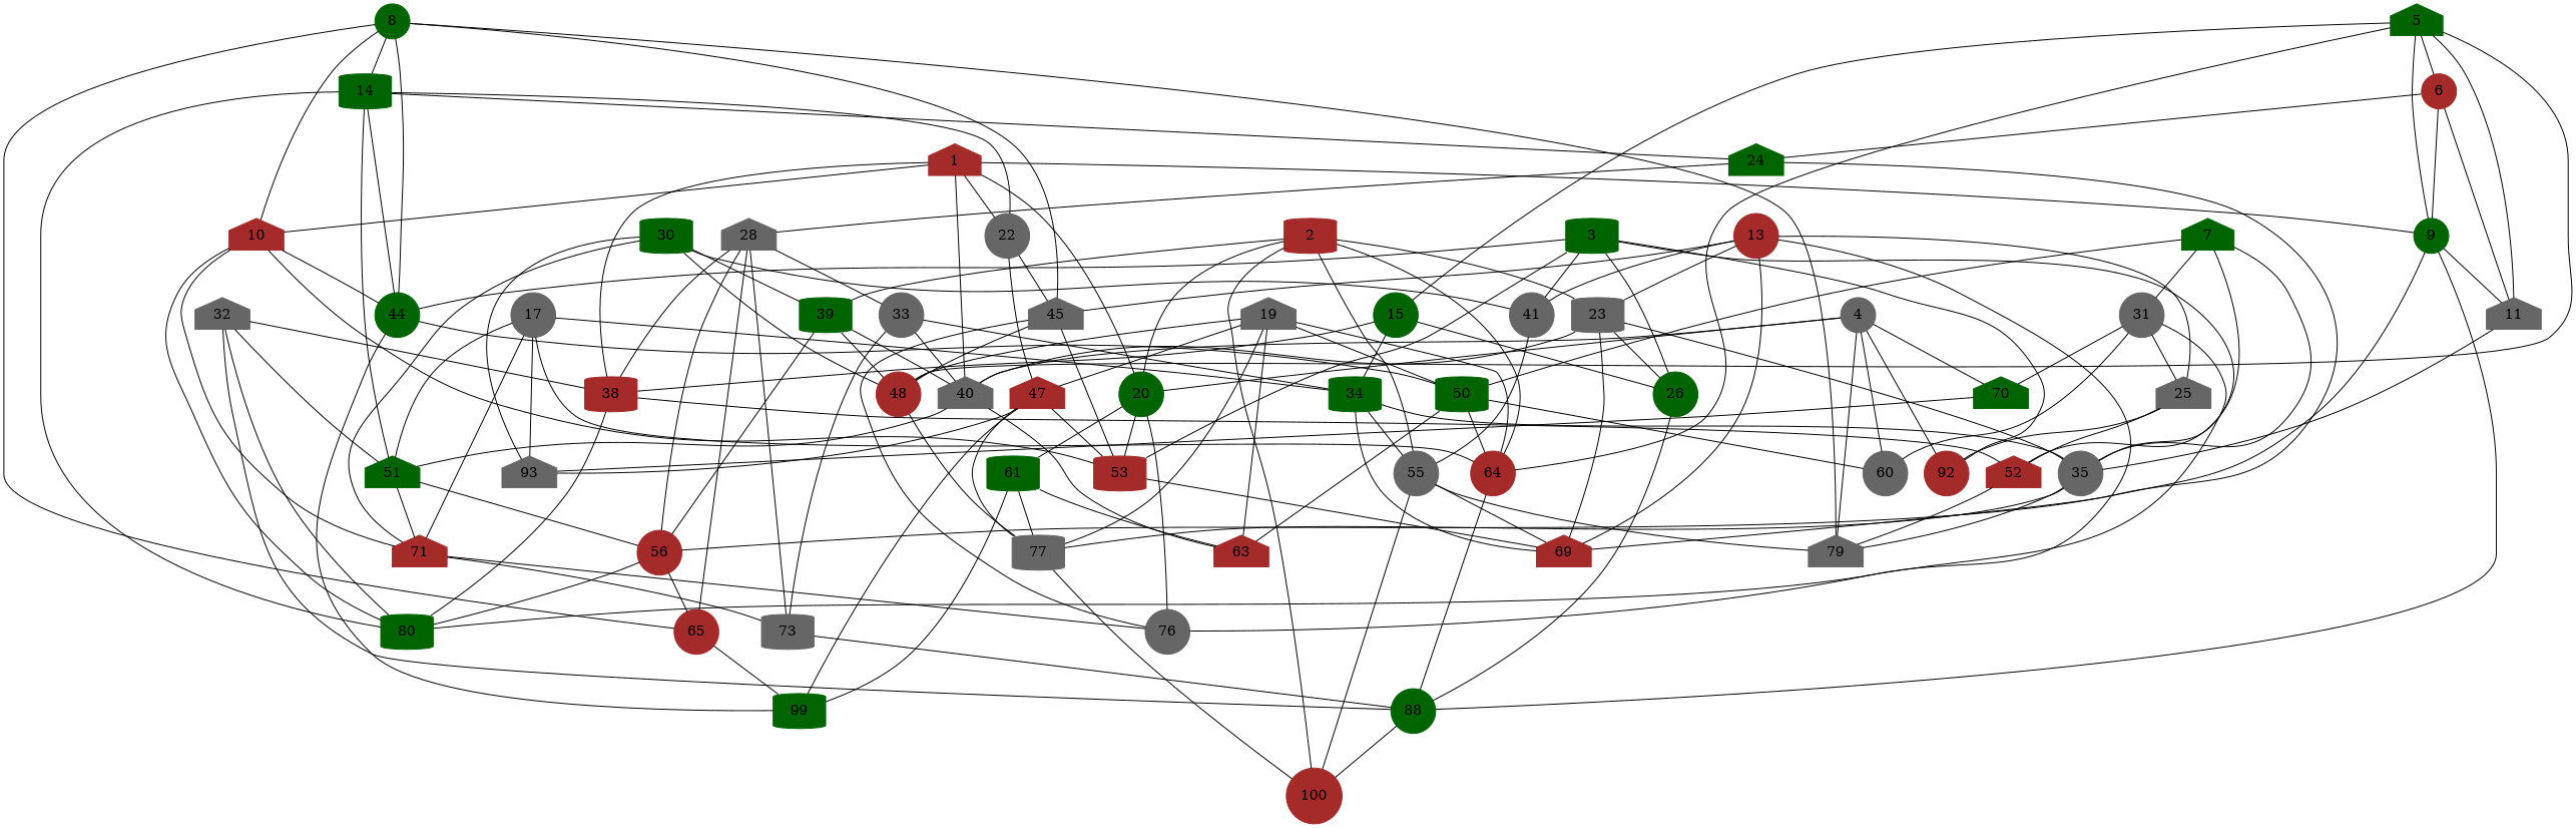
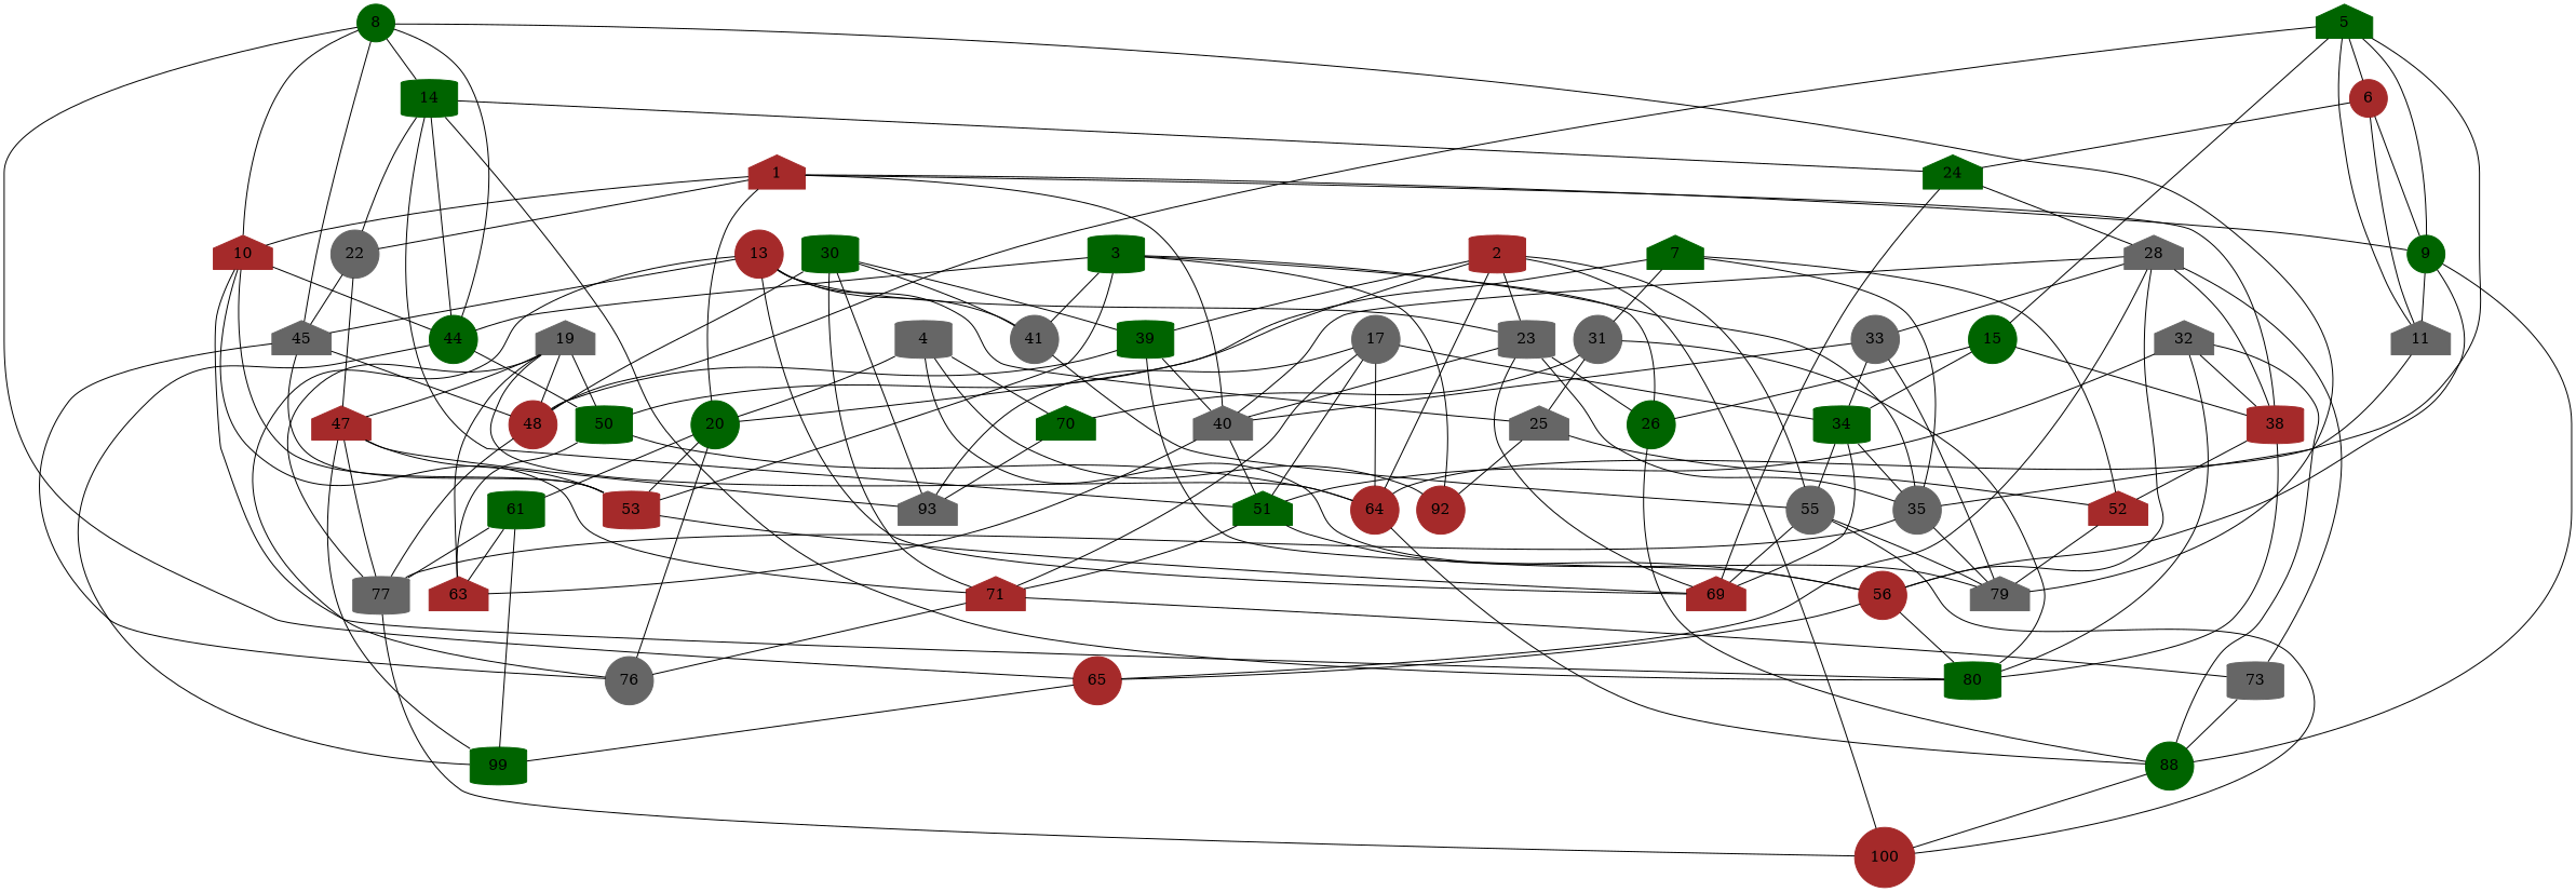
  graph {
    node [color=gray40 shape=circle style=filled]
    1 [color=brown shape=house super="+37"]
    9 [color=darkgreen super="+18"]
    10 [color=brown shape=house super="+16"]
    20 [color=darkgreen super="+29"]
    22
    38 [color=brown shape=cylinder super="+49"]
    40 [shape=house super="+43"]
    11 [shape=house]
    56 [color=brown super="+59"]
    88 [color=darkgreen super="+96"]
    44 [color=darkgreen super="+62"]
    53 [color=brown shape=cylinder super="+78"]
    71 [color=brown shape=house super="+85"]
    80 [color=darkgreen shape=cylinder super="+97"]
    76
    61 [color=darkgreen shape=cylinder]
    45 [shape=house super="+89"]
    47 [color=brown shape=house super="+87"]
    52 [color=brown shape=house]
    51 [color=darkgreen shape=house super="+74"]
    63 [color=brown shape=house]
    2 [color=brown shape=cylinder super="+95"]
    23 [shape=cylinder super="+72"]
    39 [color=darkgreen shape=cylinder super="+82"]
    55 [super="+75"]
    64 [color=brown super="+98"]
    100 [color=brown]
    26 [color=darkgreen]
    35 [super="+68"]
    69 [color=brown shape=house super="+81"]
    48 [color=brown super="+86"]
    79 [shape=house super="+94"]
    3 [color=darkgreen shape=cylinder super="+12"]
    41
    92 [color=brown]
    77 [shape=cylinder super="+90"]
    50 [color=darkgreen shape=cylinder super="+91"]
    99 [color=darkgreen shape=cylinder]
-   4 [super="+42"]
-   60
+   4 [shape=cylinder super="+42"]
    70 [color=darkgreen shape=house]
    93 [shape=house]
    5 [color=darkgreen shape=house super="+27"]
    6 [color=brown]
    15 [color=darkgreen]
    24 [color=darkgreen shape=house]
    34 [color=darkgreen shape=cylinder super="+84"]
    28 [shape=house super="+83"]
    n49 [label=31 super="+66"]
    25 [shape=house super="+54"]
    7 [color=darkgreen shape=house]
    8 [color=darkgreen super="+36"]
    14 [color=darkgreen shape=cylinder super="+58"]
    65 [color=brown]
    73 [shape=cylinder]
    13 [color=brown super="+67"]
    17 [super="+46"]
    19 [shape=house super="+31"]
    33
    30 [color=darkgreen shape=cylinder super="+57"]
    32 [shape=house]
    1 -- 9
    1 -- 10
    1 -- 20
    1 -- 22
    1 -- 38
    1 -- 40
    9 -- 11
    9 -- 56
    9 -- 88
    10 -- 44
    10 -- 53
    10 -- 71
    10 -- 80
    20 -- 53
    20 -- 76
    20 -- 61
    22 -- 45
    22 -- 47
    38 -- 80
    38 -- 52
    40 -- 51
    40 -- 63
    11 -- 35
    56 -- 80
    56 -- 65
    88 -- 100
    44 -- 50
    44 -- 99
    53 -- 69
    71 -- 76
    71 -- 73
    61 -- 63
    61 -- 77
    61 -- 99
    45 -- 53
    45 -- 76
    45 -- 48
    47 -- 53
    47 -- 77
    47 -- 99
    47 -- 93
    52 -- 79
    51 -- 56
    51 -- 71
    2 -- 20
    2 -- 23
    2 -- 39
    2 -- 55
    2 -- 64
    2 -- 100
    23 -- 40
    23 -- 26
    23 -- 35
    23 -- 69
    39 -- 40
    39 -- 56
    39 -- 48
    55 -- 100
    55 -- 69
    55 -- 79
    64 -- 88
    26 -- 88
    35 -- 79
    35 -- 77
    48 -- 77
    3 -- 44
    3 -- 53
    3 -- 26
    3 -- 35
    3 -- 41
    3 -- 92
    41 -- 55
    77 -- 100
    50 -- 63
    50 -- 64
-   50 -- 60
    4 -- 20
-   4 -- 40
+   28 -- 40
    4 -- 79
    4 -- 92
-   4 -- 60
    4 -- 70
    70 -- 93
    5 -- 9
    5 -- 11
    5 -- 64
    5 -- 48
    5 -- 6
    5 -- 15
    6 -- 9
    6 -- 11
    6 -- 24
    15 -- 38
    15 -- 26
    15 -- 34
    24 -- 69
    24 -- 28
    34 -- 55
    34 -- 35
    34 -- 69
    28 -- 38
    28 -- 56
    28 -- 65
    28 -- 73
    28 -- 33
    n49 -- 80
-   n49 -- 60
    n49 -- 70 [weight=2]
    n49 -- 25
    25 -- 52
    25 -- 92 [weight=2]
    7 -- 52
    7 -- 35
    7 -- 50
    7 -- n49
    8 -- 10
    8 -- 44
    8 -- 45
    8 -- 79
    8 -- 14
    8 -- 65
    14 -- 22
    14 -- 44
    14 -- 80
    14 -- 51
    14 -- 24
    65 -- 99
    73 -- 88
    13 -- 76
    13 -- 45
    13 -- 23
    13 -- 69
    13 -- 41
    13 -- 25
    17 -- 71
    17 -- 51
    17 -- 64
    17 -- 93
    17 -- 34
    19 -- 47
    19 -- 63
    19 -- 64
    19 -- 48
    19 -- 77
    19 -- 50
    33 -- 40
-   33 -- 73
+   33 -- 79
    33 -- 34
    30 -- 71
    30 -- 39 [weight=2]
    30 -- 48
    30 -- 41
    30 -- 93
    32 -- 38
    32 -- 88
    32 -- 80
    32 -- 51
  }
